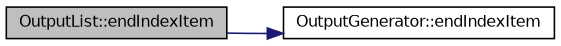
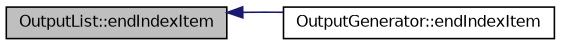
  digraph {
    rankdir=LR
    node [color=black fontname=Helvetica fontsize=10 shape=record style=filled]
    n1 [fillcolor=grey75 fontcolor=black height=0.2 label="OutputList::endIndexItem" width=0.4]
    n2 [fillcolor=white height=0.2 label="OutputGenerator::endIndexItem" width=0.4]
-   n1 -> n2 [color=midnightblue fontname=Helvetica fontsize=10 labelfontname=Helvetica labelfontsize=10 style=solid]
+   n2 -> n1 [color=midnightblue fontname=Helvetica fontsize=10 labelfontname=Helvetica labelfontsize=10 style=solid]
  }
